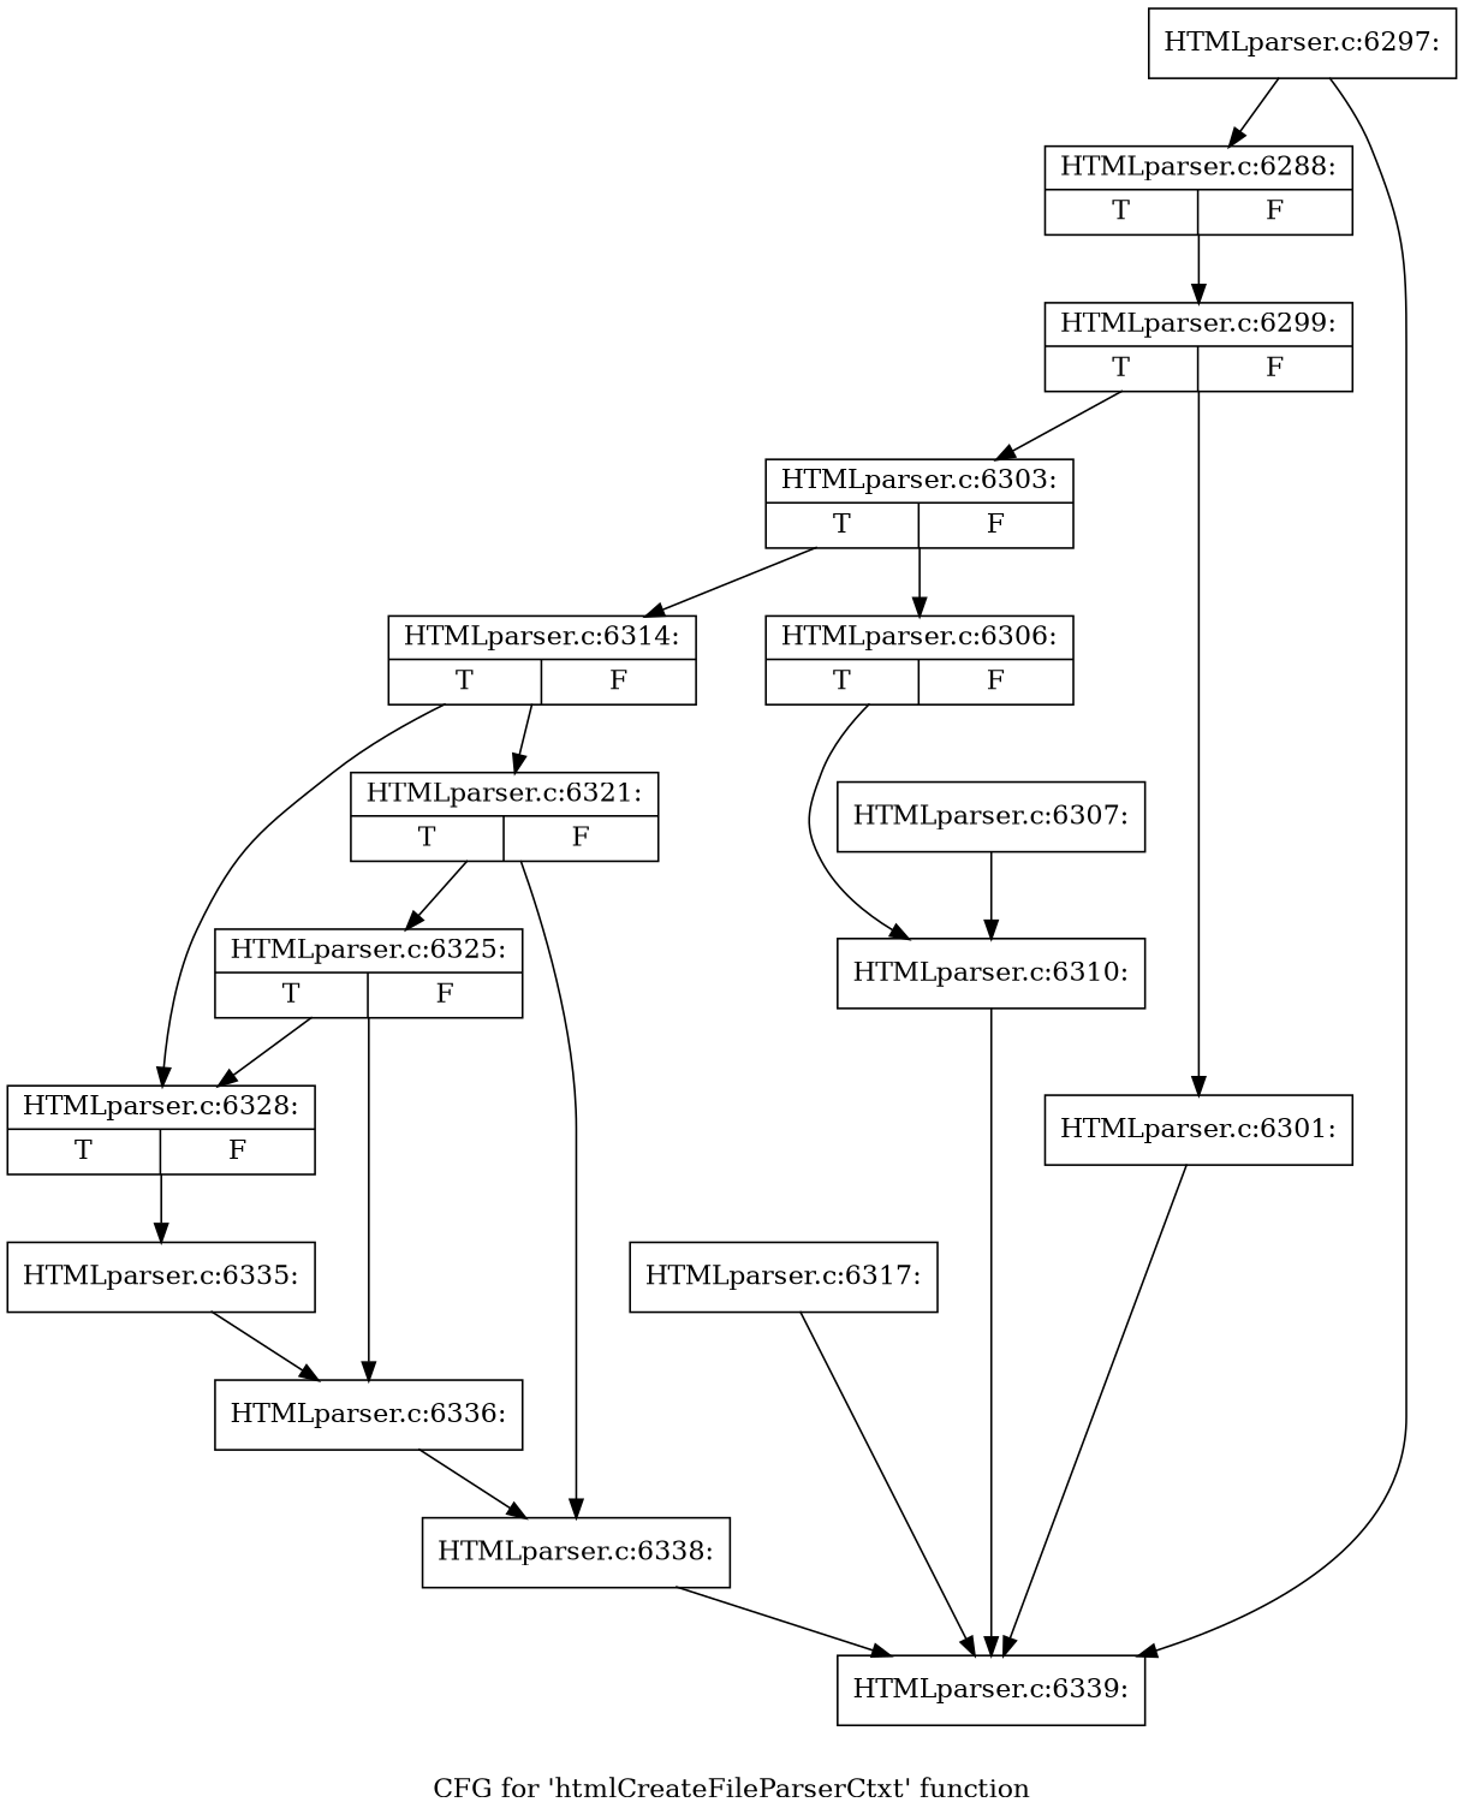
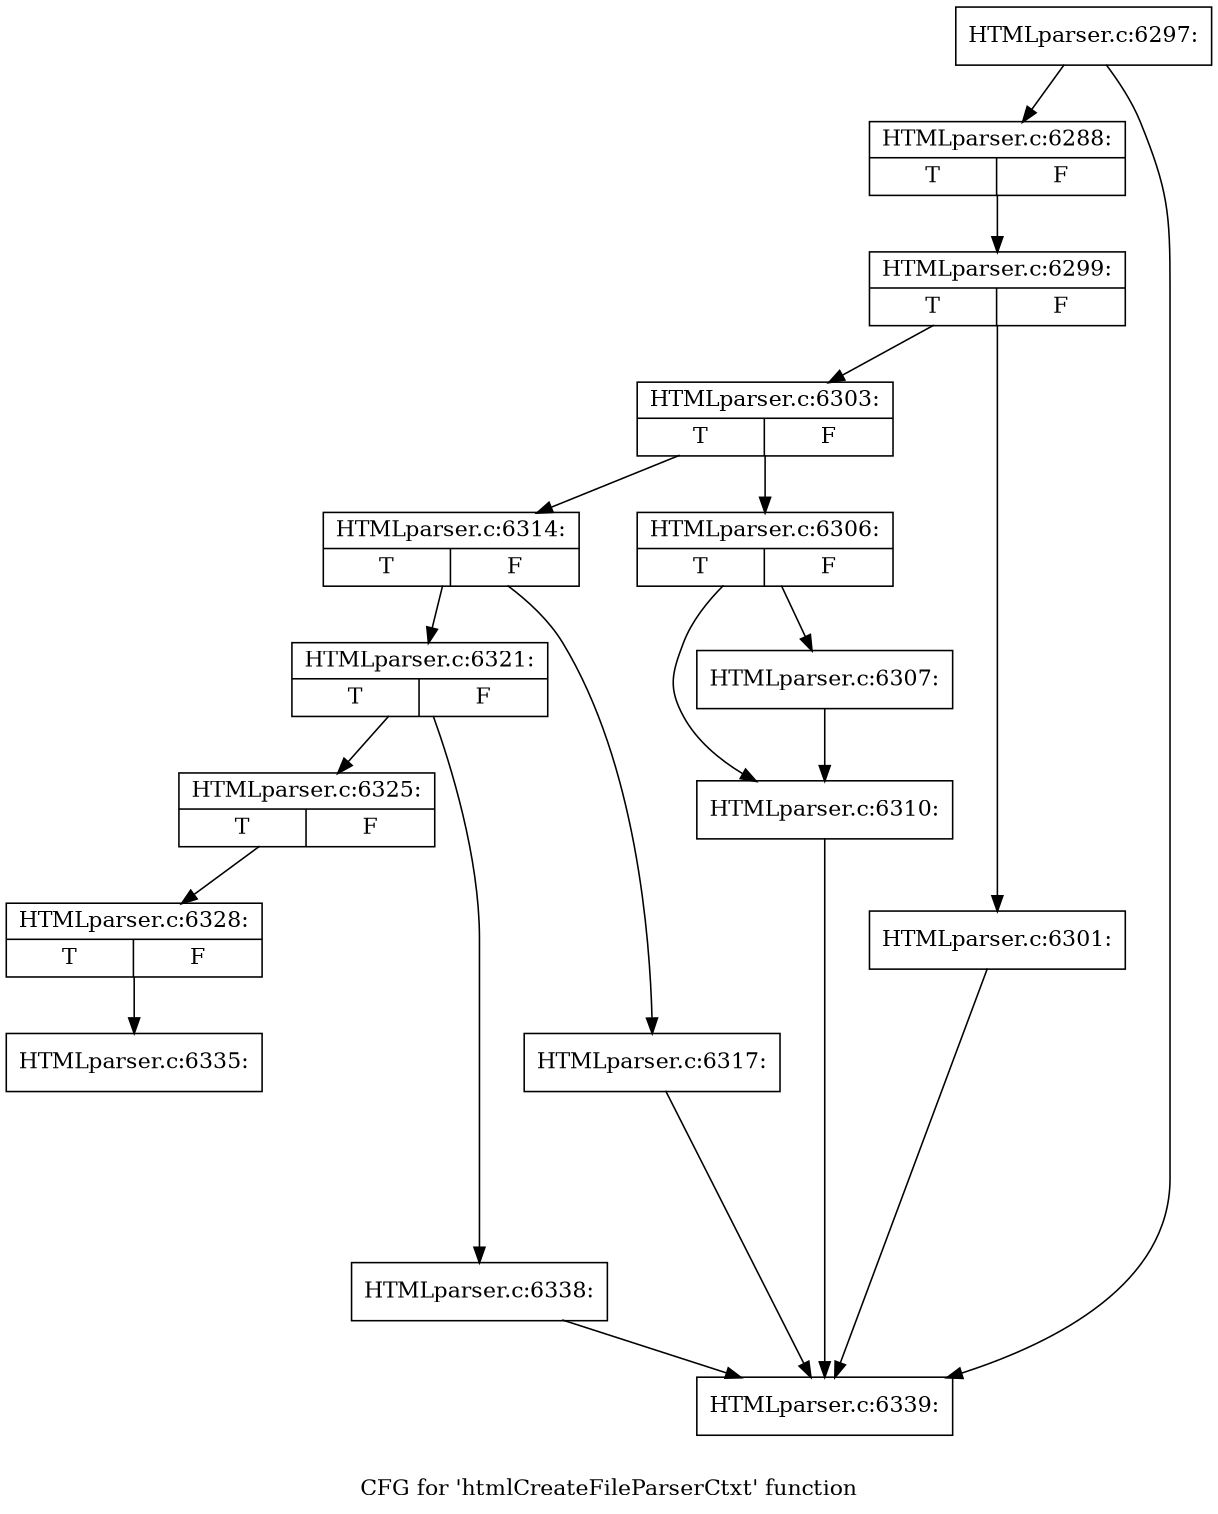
  digraph {
    label="CFG for 'htmlCreateFileParserCtxt' function"
    node [shape=record]
    n1 [label="{HTMLparser.c:6288:|{<s0>T|<s1>F}}"]
    n2 [label="{HTMLparser.c:6299:|{<s0>T|<s1>F}}"]
    n3 [label="{HTMLparser.c:6297:}"]
    n4 [label="{HTMLparser.c:6339:}"]
    n5 [label="{HTMLparser.c:6301:}"]
    n6 [label="{HTMLparser.c:6303:|{<s0>T|<s1>F}}"]
    n7 [label="{HTMLparser.c:6306:|{<s0>T|<s1>F}}"]
    n8 [label="{HTMLparser.c:6314:|{<s0>T|<s1>F}}"]
    n9 [label="{HTMLparser.c:6307:}"]
    n10 [label="{HTMLparser.c:6310:}"]
    n11 [label="{HTMLparser.c:6317:}"]
    n12 [label="{HTMLparser.c:6321:|{<s0>T|<s1>F}}"]
    n13 [label="{HTMLparser.c:6325:|{<s0>T|<s1>F}}"]
    n14 [label="{HTMLparser.c:6338:}"]
    n15 [label="{HTMLparser.c:6328:|{<s0>T|<s1>F}}"]
-   n16 [label="{HTMLparser.c:6336:}"]
    n17 [label="{HTMLparser.c:6335:}"]
    n1 -> n2
    n2 -> n5
    n2 -> n6
    n3 -> n1
    n3 -> n4
    n5 -> n4
    n6 -> n7
    n6 -> n8
+   n7 -> n9
    n7 -> n10
-   n8 -> n15
+   n8 -> n11
    n8 -> n12
    n9 -> n10
    n10 -> n4
    n11 -> n4
    n12 -> n13
    n12 -> n14
    n13 -> n15
-   n13 -> n16
    n14 -> n4
    n15 -> n17
-   n16 -> n14
-   n17 -> n16
  }
